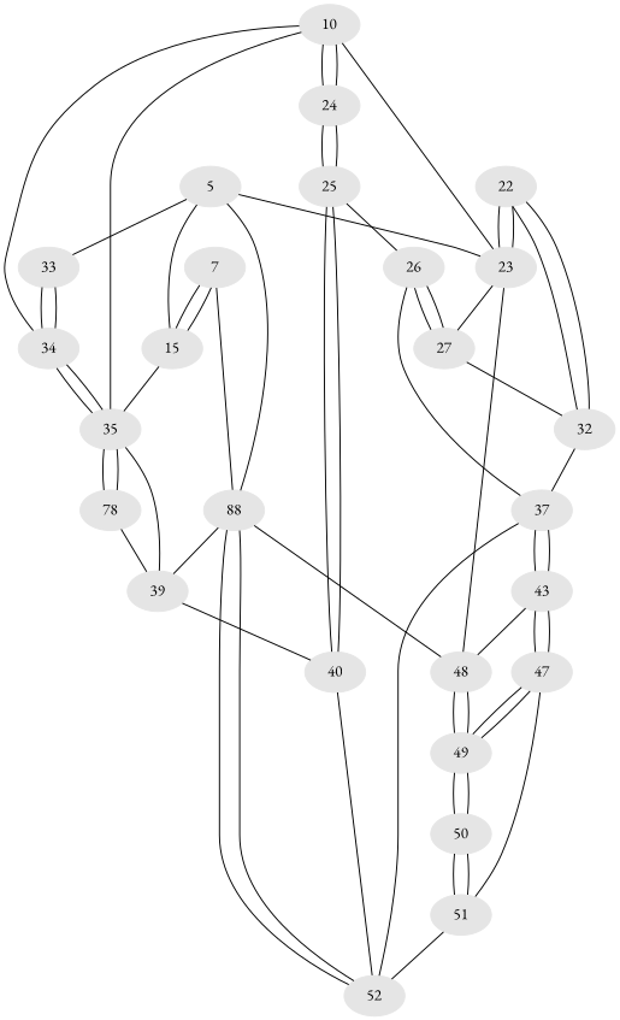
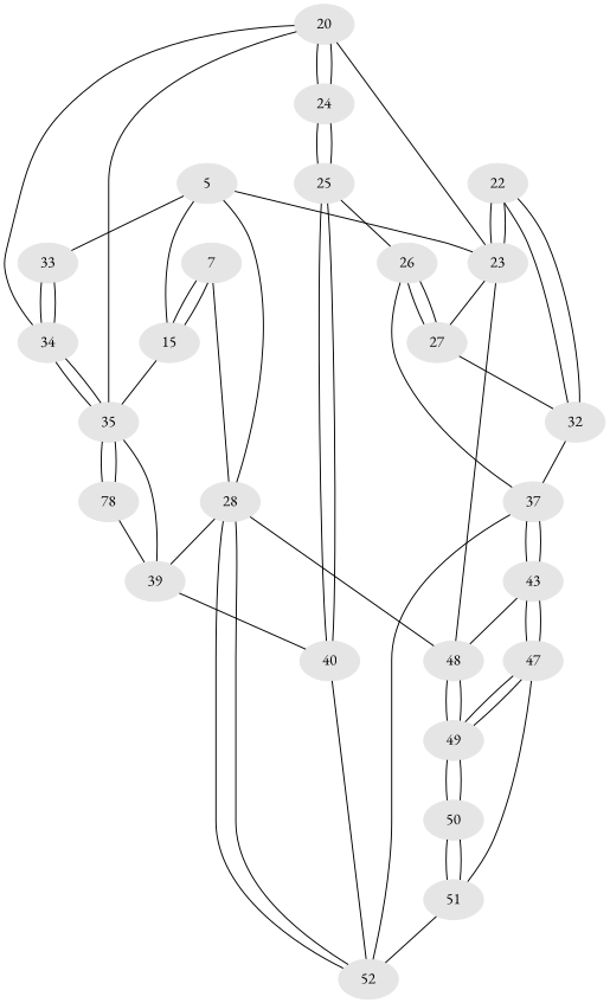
  graph {
    fontname="EB Garamond"
    node [color=gray90 fontname="EB Garamond" style=filled]
    edge [fontname="EB Garamond"]
    5 [super="+1"]
    15 [super="+9+8"]
    23 [super="+21"]
-   28 [super="+2" label=88]
+   28 [super="+2"]
    33
    35 [super="+31"]
    27
    48 [super="+3+44"]
    39 [super="+29+30"]
    52 [super="+42"]
    7
    n12 [label=78]
-   20 [super="+11" label=10]
+   20 [super="+11"]
    24
    34 [super="+18+19"]
    25
    22
    32
    37 [super="+36"]
    49
    26
    40
    43
    47
    51 [super="+45+46"]
    50
    5 -- 15
    5 -- 23
    5 -- 28
    5 -- 33
    15 -- 35 [weight=2]
    23 -- 27
    23 -- 48 [weight=3]
    28 -- 48 [weight=2]
    28 -- 39
    28 -- 52
    28 -- 52
    33 -- 34 [weight=2]
    33 -- 34
    35 -- 39
    35 -- n12
    35 -- n12
    27 -- 32
    48 -- 49
    48 -- 49
    39 -- 40
    7 -- 15 [weight=2]
    7 -- 15
    7 -- 28
    n12 -- 39 [weight=2]
    20 -- 23
    20 -- 35
    20 -- 24
    20 -- 24
    20 -- 34
    24 -- 25
    24 -- 25
    34 -- 35 [weight=2]
    34 -- 35
    25 -- 26
    25 -- 40
    25 -- 40
    22 -- 23 [weight=2]
    22 -- 23
    22 -- 32
    22 -- 32
    32 -- 37
    37 -- 52
    37 -- 43
    37 -- 43
    49 -- 50
    49 -- 50
    26 -- 27
    26 -- 27
    26 -- 37
    40 -- 52
    43 -- 48
    43 -- 47
    43 -- 47
    47 -- 49
    47 -- 49
    47 -- 51
    51 -- 52 [weight=2]
    50 -- 51 [weight=2]
    50 -- 51
  }
